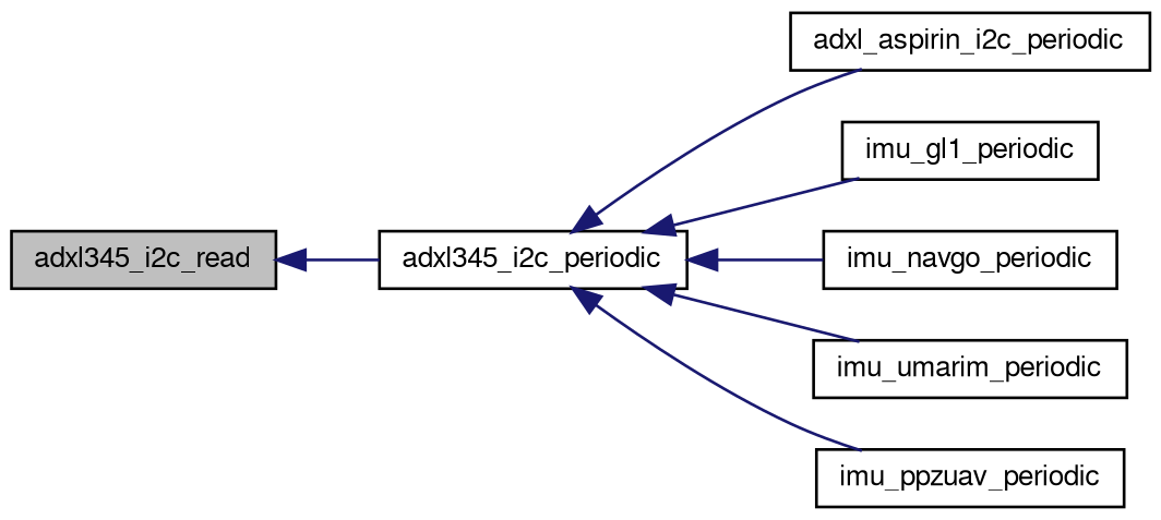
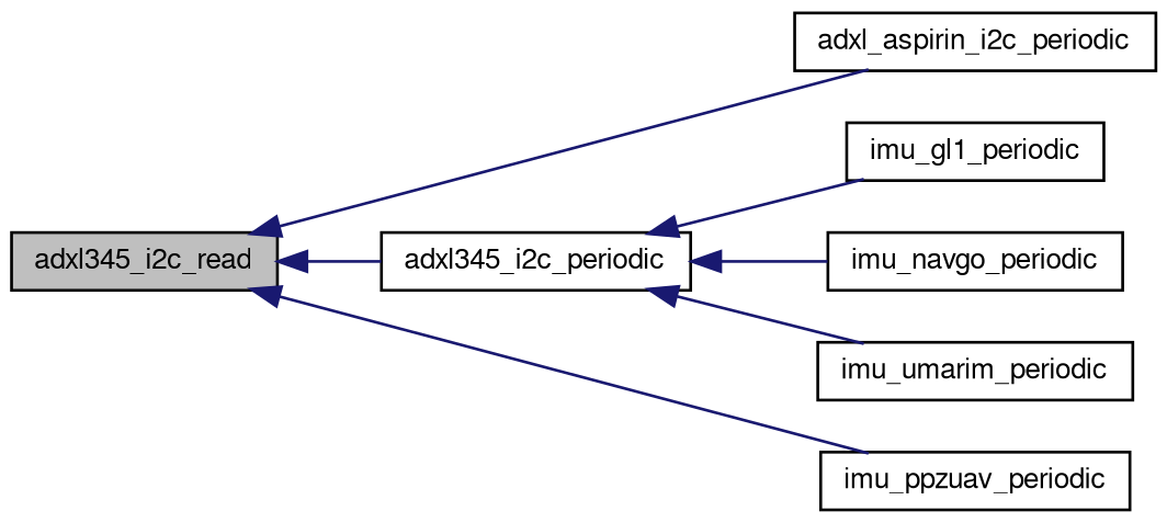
  digraph {
    rankdir=LR
    node [color=black fillcolor=white fontname=FreeSans fontsize=10 shape=record style=filled]
    edge [color=midnightblue dir=back fontname=FreeSans fontsize=10 labelfontname=FreeSans labelfontsize=10 style=solid]
    n1 [fillcolor=grey75 fontcolor=black height=0.2 label=adxl345_i2c_read width=0.4]
    n2 [height=0.2 label=adxl345_i2c_periodic width=0.4]
    n3 [height=0.2 label=adxl_aspirin_i2c_periodic width=0.4]
    n4 [height=0.2 label=imu_gl1_periodic width=0.4]
    n5 [height=0.2 label=imu_navgo_periodic width=0.4]
    n6 [height=0.2 label=imu_ppzuav_periodic width=0.4]
    n7 [height=0.2 label=imu_umarim_periodic width=0.4]
    n1 -> n2
-   n2 -> n3
+   n1 -> n3
    n2 -> n4
    n2 -> n5
-   n2 -> n6
+   n1 -> n6
    n2 -> n7
  }
